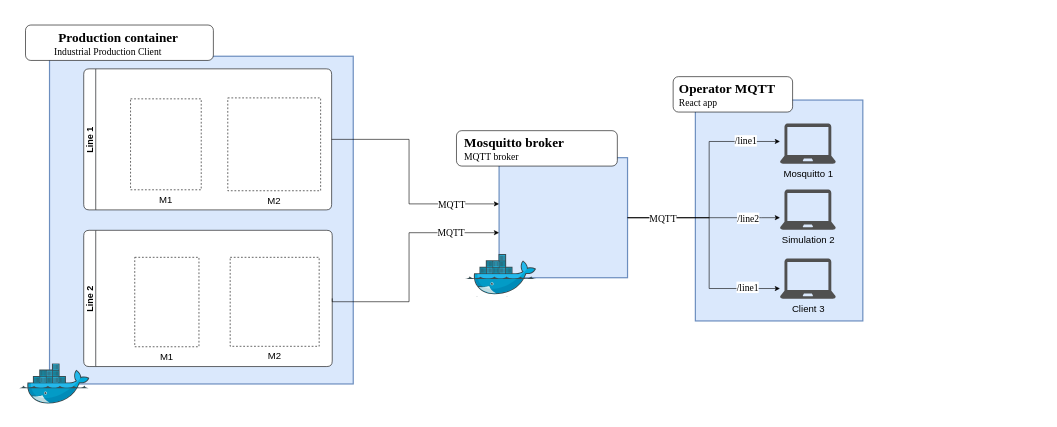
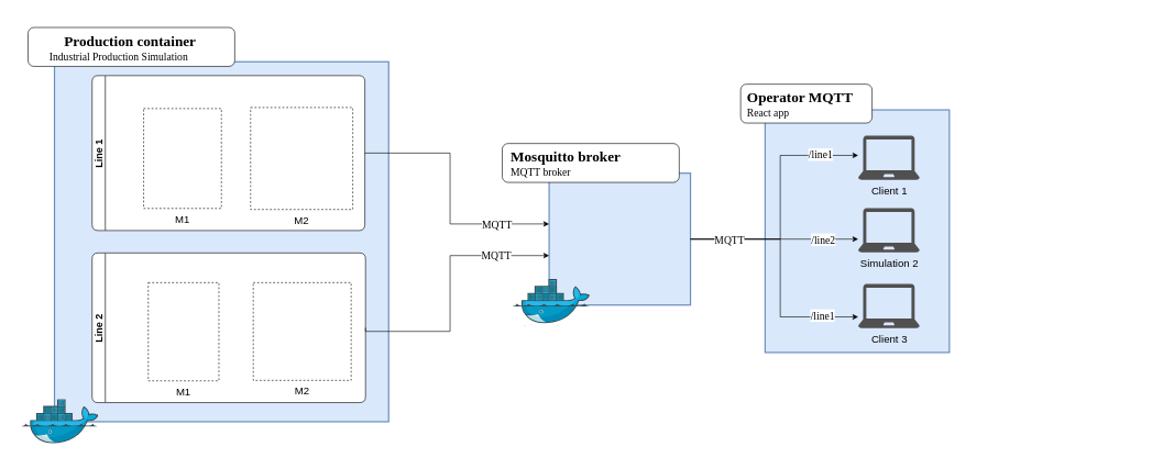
  <mxCell id="0" />
  <mxCell id="1" parent="0" />
  <mxCell id="2" value="" style="whiteSpace=wrap;html=1;labelBackgroundColor=none;labelBorderColor=#FF6666;fontSize=16;strokeWidth=2;rounded=0;fillColor=#dae8fc;glass=0;sketch=0;strokeColor=#6c8ebf;" parent="1" vertex="1"><mxGeometry x="1158" y="166" width="279" height="368" as="geometry" /></mxCell>
  <mxCell id="3" value="" style="group" parent="1" vertex="1" connectable="0"><mxGeometry x="29" y="20" width="559" height="669" as="geometry" /></mxCell>
  <mxCell id="4" value="" style="whiteSpace=wrap;html=1;labelBackgroundColor=none;labelBorderColor=#FF6666;fontSize=16;strokeWidth=2;rounded=0;fillColor=#dae8fc;glass=0;sketch=0;strokeColor=#6c8ebf;" parent="3" vertex="1"><mxGeometry x="53" y="73" width="506" height="546" as="geometry" /></mxCell>
  <mxCell id="5" value="Line 1" style="swimlane;startSize=20;horizontal=0;labelBackgroundColor=none;fontSize=15;fontStyle=1;swimlaneFillColor=default;rounded=1;" parent="3" vertex="1"><mxGeometry x="110" y="94" width="413" height="235" as="geometry"><mxRectangle x="-797" y="26" width="42" height="198" as="alternateBounds" /></mxGeometry></mxCell>
  <mxCell id="6" value="M1" style="shape=image;verticalLabelPosition=bottom;labelBackgroundColor=default;verticalAlign=top;aspect=fixed;imageAspect=0;image=https://thumbs.dreamstime.com/z/metalwork-milling-machine-icon-isometric-style-vector-web-design-isolated-white-background-188211630.jpg;clipPath=inset(0.33% 11.97% 8.33% 13.03%);fontSize=16;imageBorder=default;dashed=1;" parent="5" vertex="1"><mxGeometry x="78" y="49.999" width="117.76" height="151.489" as="geometry" /></mxCell>
  <mxCell id="7" value="M2" style="shape=image;verticalLabelPosition=bottom;labelBackgroundColor=default;verticalAlign=top;aspect=fixed;imageAspect=0;image=https://thumbs.dreamstime.com/b/milling-machine-tool-icon-isometric-style-vector-web-design-isolated-white-background-188211577.jpg;fontSize=16;imageBorder=default;dashed=1;" parent="5" vertex="1"><mxGeometry x="239.995" y="48.4" width="154.695" height="154.695" as="geometry" /></mxCell>
  <mxCell id="8" value="" style="shape=image;verticalLabelPosition=bottom;labelBackgroundColor=default;verticalAlign=top;aspect=fixed;imageAspect=0;image=https://cedalo.com/wp-content/uploads/2022/05/streamsheets-logo.png;clipPath=inset(0% 12.67% 0% 0%);" parent="5" vertex="1"><mxGeometry x="38" y="14" width="147.61" height="40" as="geometry" /></mxCell>
  <mxCell id="9" value="" style="shape=image;verticalLabelPosition=bottom;labelBackgroundColor=default;verticalAlign=top;aspect=fixed;imageAspect=0;image=https://cedalo.com/wp-content/uploads/2022/05/streamsheets-logo.png;clipPath=inset(0% 12.67% 0% 0%);" parent="5" vertex="1"><mxGeometry x="221" y="14" width="147.61" height="40" as="geometry" /></mxCell>
  <mxCell id="10" value="Line 2" style="swimlane;startSize=20;horizontal=0;labelBackgroundColor=none;fontSize=15;fontStyle=1;rounded=1;swimlaneFillColor=default;" parent="3" vertex="1"><mxGeometry x="110" y="363" width="414" height="227" as="geometry"><mxRectangle x="-797" y="26" width="42" height="198" as="alternateBounds" /></mxGeometry></mxCell>
  <mxCell id="11" value="M1" style="shape=image;verticalLabelPosition=bottom;labelBackgroundColor=default;verticalAlign=top;aspect=fixed;imageAspect=0;image=https://thumbs.dreamstime.com/z/power-press-machine-icon-isometric-style-vector-web-design-isolated-white-background-219063908.jpg;clipPath=inset(0.67% 12.68% 8.33% 18.31%);fontSize=16;imageBorder=default;dashed=1;" parent="10" vertex="1"><mxGeometry x="85.0" y="45" width="106.973" height="149" as="geometry" /></mxCell>
  <mxCell id="12" value="M2" style="shape=image;verticalLabelPosition=bottom;labelBackgroundColor=default;verticalAlign=top;aspect=fixed;imageAspect=0;image=https://thumbs.dreamstime.com/b/electric-milling-machine-icon-isometric-style-vector-web-design-isolated-white-background-188211650.jpg;fontSize=16;imageBorder=#000000;dashed=1;" parent="10" vertex="1"><mxGeometry x="244.002" y="44.995" width="148.255" height="148.255" as="geometry" /></mxCell>
  <mxCell id="13" value="" style="sketch=0;aspect=fixed;html=1;points=[];align=center;image;fontSize=12;image=img/lib/mscae/Docker.svg;clipPath=inset(0% 0% 28.57% 0%);" parent="3" vertex="1"><mxGeometry x="2" y="585" width="118.33" height="71" as="geometry" /></mxCell>
  <mxCell id="14" value="" style="shape=image;verticalLabelPosition=bottom;labelBackgroundColor=default;verticalAlign=top;aspect=fixed;imageAspect=0;image=https://cedalo.com/wp-content/uploads/2022/05/streamsheets-logo.png;clipPath=inset(0% 12.67% 0% 0%);" parent="3" vertex="1"><mxGeometry x="152" y="372" width="147.61" height="40" as="geometry" /></mxCell>
  <mxCell id="15" value="" style="shape=image;verticalLabelPosition=bottom;labelBackgroundColor=default;verticalAlign=top;aspect=fixed;imageAspect=0;image=https://cedalo.com/wp-content/uploads/2022/05/streamsheets-logo.png;clipPath=inset(0% 12.67% 0% 0%);" parent="3" vertex="1"><mxGeometry x="333" y="372" width="147.61" height="40" as="geometry" /></mxCell>
  <mxCell id="16" value="" style="group;labelBorderColor=none;rounded=1;strokeColor=default;fillColor=default;spacingLeft=0;" parent="3" vertex="1" connectable="0"><mxGeometry x="13" y="21" width="313" height="59" as="geometry" /></mxCell>
  <mxCell id="17" value="&amp;nbsp; &amp;nbsp;Production container" style="text;html=1;align=center;verticalAlign=middle;resizable=0;points=[];autosize=1;strokeColor=none;fillColor=none;fontSize=22;fontStyle=1;fontFamily=Verdana;" parent="16" vertex="1"><mxGeometry x="-22" y="2" width="335" height="38" as="geometry" /></mxCell>
- <mxCell id="18" value="&lt;span style=&quot;font-size: 16px;&quot;&gt;&amp;nbsp; &amp;nbsp;Industrial Production Client&lt;/span&gt;" style="text;html=1;align=center;verticalAlign=middle;resizable=0;points=[];autosize=1;strokeColor=none;fillColor=none;fontSize=16;fontFamily=Verdana;fontStyle=0" parent="16" vertex="1"><mxGeometry x="-16" y="28" width="294" height="31" as="geometry" /></mxCell>
+ <mxCell id="18" value="&lt;span style=&quot;font-size: 16px;&quot;&gt;&amp;nbsp; &amp;nbsp;Industrial Production Simulation&lt;/span&gt;" style="text;html=1;align=center;verticalAlign=middle;resizable=0;points=[];autosize=1;strokeColor=none;fillColor=none;fontSize=16;fontFamily=Verdana;fontStyle=0" parent="16" vertex="1"><mxGeometry x="-16" y="28" width="294" height="31" as="geometry" /></mxCell>
  <mxCell id="19" value="" style="group" parent="1" vertex="1" connectable="0"><mxGeometry x="775" y="203" width="313.0" height="291" as="geometry" /></mxCell>
  <mxCell id="20" value="" style="whiteSpace=wrap;html=1;rounded=0;glass=0;labelBackgroundColor=none;labelBorderColor=#FF6666;sketch=0;fontFamily=Verdana;fontSize=20;strokeWidth=2;fillColor=#dae8fc;strokeColor=#6c8ebf;" parent="19" vertex="1"><mxGeometry x="56.0" y="59" width="214" height="200" as="geometry" /></mxCell>
  <mxCell id="21" value="" style="shape=image;verticalLabelPosition=bottom;labelBackgroundColor=default;verticalAlign=top;aspect=fixed;imageAspect=0;image=https://projects.eclipse.org/sites/default/files/mosquitto-200px.png;" parent="19" vertex="1"><mxGeometry x="92.95" y="90" width="140.1" height="138" as="geometry" /></mxCell>
  <mxCell id="22" value="" style="sketch=0;aspect=fixed;html=1;points=[];align=center;image;fontSize=12;image=img/lib/mscae/Docker.svg;clipPath=inset(0% 0% 28.57% 0%);" parent="19" vertex="1"><mxGeometry y="220" width="118.33" height="71" as="geometry" /></mxCell>
  <mxCell id="23" value="" style="group;labelBorderColor=none;rounded=1;strokeColor=default;fillColor=default;spacingLeft=0;align=left;" parent="19" vertex="1" connectable="0"><mxGeometry x="-15" y="14" width="268" height="59" as="geometry" /></mxCell>
  <mxCell id="24" value="Mosquitto broker" style="text;html=1;align=left;verticalAlign=middle;resizable=0;points=[];autosize=1;strokeColor=none;fillColor=none;fontSize=22;fontStyle=1;fontFamily=Verdana;" parent="23" vertex="1"><mxGeometry x="11.131" y="2" width="265" height="38" as="geometry" /></mxCell>
  <mxCell id="25" value="&lt;span style=&quot;font-size: 16px;&quot;&gt;MQTT broker&lt;/span&gt;" style="text;html=1;align=left;verticalAlign=middle;resizable=0;points=[];autosize=1;strokeColor=none;fillColor=none;fontSize=16;fontFamily=Verdana;fontStyle=0" parent="23" vertex="1"><mxGeometry x="11.131" y="28" width="121" height="31" as="geometry" /></mxCell>
  <mxCell id="26" style="edgeStyle=orthogonalEdgeStyle;rounded=0;orthogonalLoop=1;jettySize=auto;html=1;exitX=1;exitY=0.5;exitDx=0;exitDy=0;fontFamily=Verdana;fontSize=16;" parent="1" source="10" target="20" edge="1"><mxGeometry relative="1" as="geometry"><Array as="points"><mxPoint x="553" y="502" /><mxPoint x="681" y="502" /><mxPoint x="681" y="387" /></Array></mxGeometry></mxCell>
  <mxCell id="27" value="MQTT" style="edgeLabel;html=1;align=center;verticalAlign=middle;resizable=0;points=[];fontSize=16;fontFamily=Verdana;" parent="26" vertex="1" connectable="0"><mxGeometry x="0.58" y="1" relative="1" as="geometry"><mxPoint x="3" as="offset" /></mxGeometry></mxCell>
  <mxCell id="28" style="edgeStyle=orthogonalEdgeStyle;rounded=0;orthogonalLoop=1;jettySize=auto;html=1;fontFamily=Verdana;fontSize=16;" parent="1" source="5" target="20" edge="1"><mxGeometry relative="1" as="geometry"><Array as="points"><mxPoint x="681" y="232" /><mxPoint x="681" y="339" /></Array></mxGeometry></mxCell>
  <mxCell id="29" value="MQTT" style="edgeLabel;html=1;align=center;verticalAlign=middle;resizable=0;points=[];fontSize=16;fontFamily=Verdana;" parent="28" vertex="1" connectable="0"><mxGeometry x="0.502" y="-1" relative="1" as="geometry"><mxPoint x="17" y="-1" as="offset" /></mxGeometry></mxCell>
  <mxCell id="30" value="" style="group" parent="1" vertex="1" connectable="0"><mxGeometry x="1299" y="205" width="440" height="438" as="geometry" /></mxCell>
  <mxCell id="31" value="" style="shape=image;verticalLabelPosition=bottom;labelBackgroundColor=default;verticalAlign=top;aspect=fixed;imageAspect=0;image=https://upload.wikimedia.org/wikipedia/commons/thumb/a/a7/React-icon.svg/2300px-React-icon.svg.png;" parent="30" vertex="1"><mxGeometry x="22.91" y="9" width="47.17" height="41" as="geometry" /></mxCell>
- <mxCell id="32" value="&lt;font style=&quot;font-size: 16px;&quot;&gt;Mosquitto 1&lt;/font&gt;" style="sketch=0;pointerEvents=1;shadow=0;dashed=0;html=1;strokeColor=none;fillColor=#505050;labelPosition=center;verticalLabelPosition=bottom;verticalAlign=top;outlineConnect=0;align=center;shape=mxgraph.office.devices.laptop;rounded=0;" parent="30" vertex="1"><mxGeometry width="93" height="67" as="geometry" /></mxCell>
+ <mxCell id="32" value="&lt;font style=&quot;font-size: 16px;&quot;&gt;Client 1&lt;/font&gt;" style="sketch=0;pointerEvents=1;shadow=0;dashed=0;html=1;strokeColor=none;fillColor=#505050;labelPosition=center;verticalLabelPosition=bottom;verticalAlign=top;outlineConnect=0;align=center;shape=mxgraph.office.devices.laptop;rounded=0;" parent="30" vertex="1"><mxGeometry width="93" height="67" as="geometry" /></mxCell>
  <mxCell id="33" value="" style="group;fontSize=14;labelBackgroundColor=none;labelBorderColor=none;" parent="1" vertex="1" connectable="0"><mxGeometry x="1299" y="315" width="93" height="67" as="geometry" /></mxCell>
  <mxCell id="34" value="" style="shape=image;verticalLabelPosition=bottom;labelBackgroundColor=default;verticalAlign=top;aspect=fixed;imageAspect=0;image=https://upload.wikimedia.org/wikipedia/commons/thumb/a/a7/React-icon.svg/2300px-React-icon.svg.png;" parent="33" vertex="1"><mxGeometry x="22.91" y="9" width="47.17" height="41" as="geometry" /></mxCell>
  <mxCell id="35" value="&lt;font style=&quot;font-size: 16px;&quot;&gt;Simulation 2&lt;/font&gt;" style="sketch=0;pointerEvents=1;shadow=0;dashed=0;html=1;strokeColor=none;fillColor=#505050;labelPosition=center;verticalLabelPosition=bottom;verticalAlign=top;outlineConnect=0;align=center;shape=mxgraph.office.devices.laptop;rounded=0;" parent="33" vertex="1"><mxGeometry width="93" height="67" as="geometry" /></mxCell>
  <mxCell id="36" value="" style="group;fontSize=17;" parent="1" vertex="1" connectable="0"><mxGeometry x="1299" y="430" width="93" height="67" as="geometry" /></mxCell>
  <mxCell id="37" value="" style="shape=image;verticalLabelPosition=bottom;labelBackgroundColor=default;verticalAlign=top;aspect=fixed;imageAspect=0;image=https://upload.wikimedia.org/wikipedia/commons/thumb/a/a7/React-icon.svg/2300px-React-icon.svg.png;" parent="36" vertex="1"><mxGeometry x="22.91" y="9" width="47.17" height="41" as="geometry" /></mxCell>
  <mxCell id="38" value="&lt;font style=&quot;font-size: 16px;&quot;&gt;Client 3&lt;/font&gt;" style="sketch=0;pointerEvents=1;shadow=0;dashed=0;html=1;strokeColor=none;fillColor=#505050;labelPosition=center;verticalLabelPosition=bottom;verticalAlign=top;outlineConnect=0;align=center;shape=mxgraph.office.devices.laptop;rounded=0;" parent="36" vertex="1"><mxGeometry width="93" height="67" as="geometry" /></mxCell>
  <mxCell id="39" style="edgeStyle=orthogonalEdgeStyle;rounded=0;orthogonalLoop=1;jettySize=auto;html=1;fontFamily=Verdana;fontSize=16;" parent="1" source="20" target="38" edge="1"><mxGeometry relative="1" as="geometry"><Array as="points"><mxPoint x="1181" y="362" /><mxPoint x="1181" y="480" /></Array></mxGeometry></mxCell>
  <mxCell id="40" value="/line1" style="edgeLabel;html=1;align=center;verticalAlign=middle;resizable=0;points=[];fontSize=16;fontFamily=Verdana;" parent="39" vertex="1" connectable="0"><mxGeometry x="0.741" y="-1" relative="1" as="geometry"><mxPoint x="-7" y="-4" as="offset" /></mxGeometry></mxCell>
  <mxCell id="41" style="edgeStyle=orthogonalEdgeStyle;rounded=0;orthogonalLoop=1;jettySize=auto;html=1;fontFamily=Verdana;fontSize=16;" parent="1" source="20" target="35" edge="1"><mxGeometry relative="1" as="geometry"><Array as="points"><mxPoint x="1268" y="362" /><mxPoint x="1268" y="362" /></Array></mxGeometry></mxCell>
  <mxCell id="42" value="/line2" style="edgeLabel;html=1;align=center;verticalAlign=middle;resizable=0;points=[];fontSize=16;fontFamily=Verdana;" parent="41" vertex="1" connectable="0"><mxGeometry x="0.603" y="-5" relative="1" as="geometry"><mxPoint x="-4" y="-5" as="offset" /></mxGeometry></mxCell>
  <mxCell id="43" style="edgeStyle=orthogonalEdgeStyle;rounded=0;orthogonalLoop=1;jettySize=auto;html=1;fontFamily=Verdana;fontSize=16;" parent="1" source="20" target="32" edge="1"><mxGeometry relative="1" as="geometry"><Array as="points"><mxPoint x="1181" y="362" /><mxPoint x="1181" y="235" /></Array></mxGeometry></mxCell>
  <mxCell id="44" value="/line1" style="edgeLabel;html=1;align=center;verticalAlign=middle;resizable=0;points=[];fontSize=16;fontFamily=Verdana;" parent="43" vertex="1" connectable="0"><mxGeometry x="0.796" y="-4" relative="1" as="geometry"><mxPoint x="-19" y="-6" as="offset" /></mxGeometry></mxCell>
  <mxCell id="45" value="MQTT" style="edgeLabel;html=1;align=center;verticalAlign=middle;resizable=0;points=[];fontSize=16;fontFamily=Verdana;" parent="43" vertex="1" connectable="0"><mxGeometry x="-0.695" y="1" relative="1" as="geometry"><mxPoint y="1" as="offset" /></mxGeometry></mxCell>
  <mxCell id="46" value="" style="group;labelBorderColor=none;rounded=1;strokeColor=default;fillColor=default;spacingLeft=0;align=left;" parent="1" vertex="1" connectable="0"><mxGeometry x="1121" y="127" width="199" height="59" as="geometry" /></mxCell>
  <mxCell id="47" value="Operator MQTT" style="text;html=1;align=left;verticalAlign=middle;resizable=0;points=[];autosize=1;strokeColor=none;fillColor=none;fontSize=22;fontStyle=1;fontFamily=Verdana;" parent="46" vertex="1"><mxGeometry x="8.265" y="2" width="187" height="38" as="geometry" /></mxCell>
  <mxCell id="48" value="&lt;span style=&quot;font-size: 16px;&quot;&gt;React app&lt;/span&gt;" style="text;html=1;align=left;verticalAlign=middle;resizable=0;points=[];autosize=1;strokeColor=none;fillColor=none;fontSize=16;fontFamily=Verdana;fontStyle=0" parent="46" vertex="1"><mxGeometry x="8.265" y="28" width="98" height="31" as="geometry" /></mxCell>
